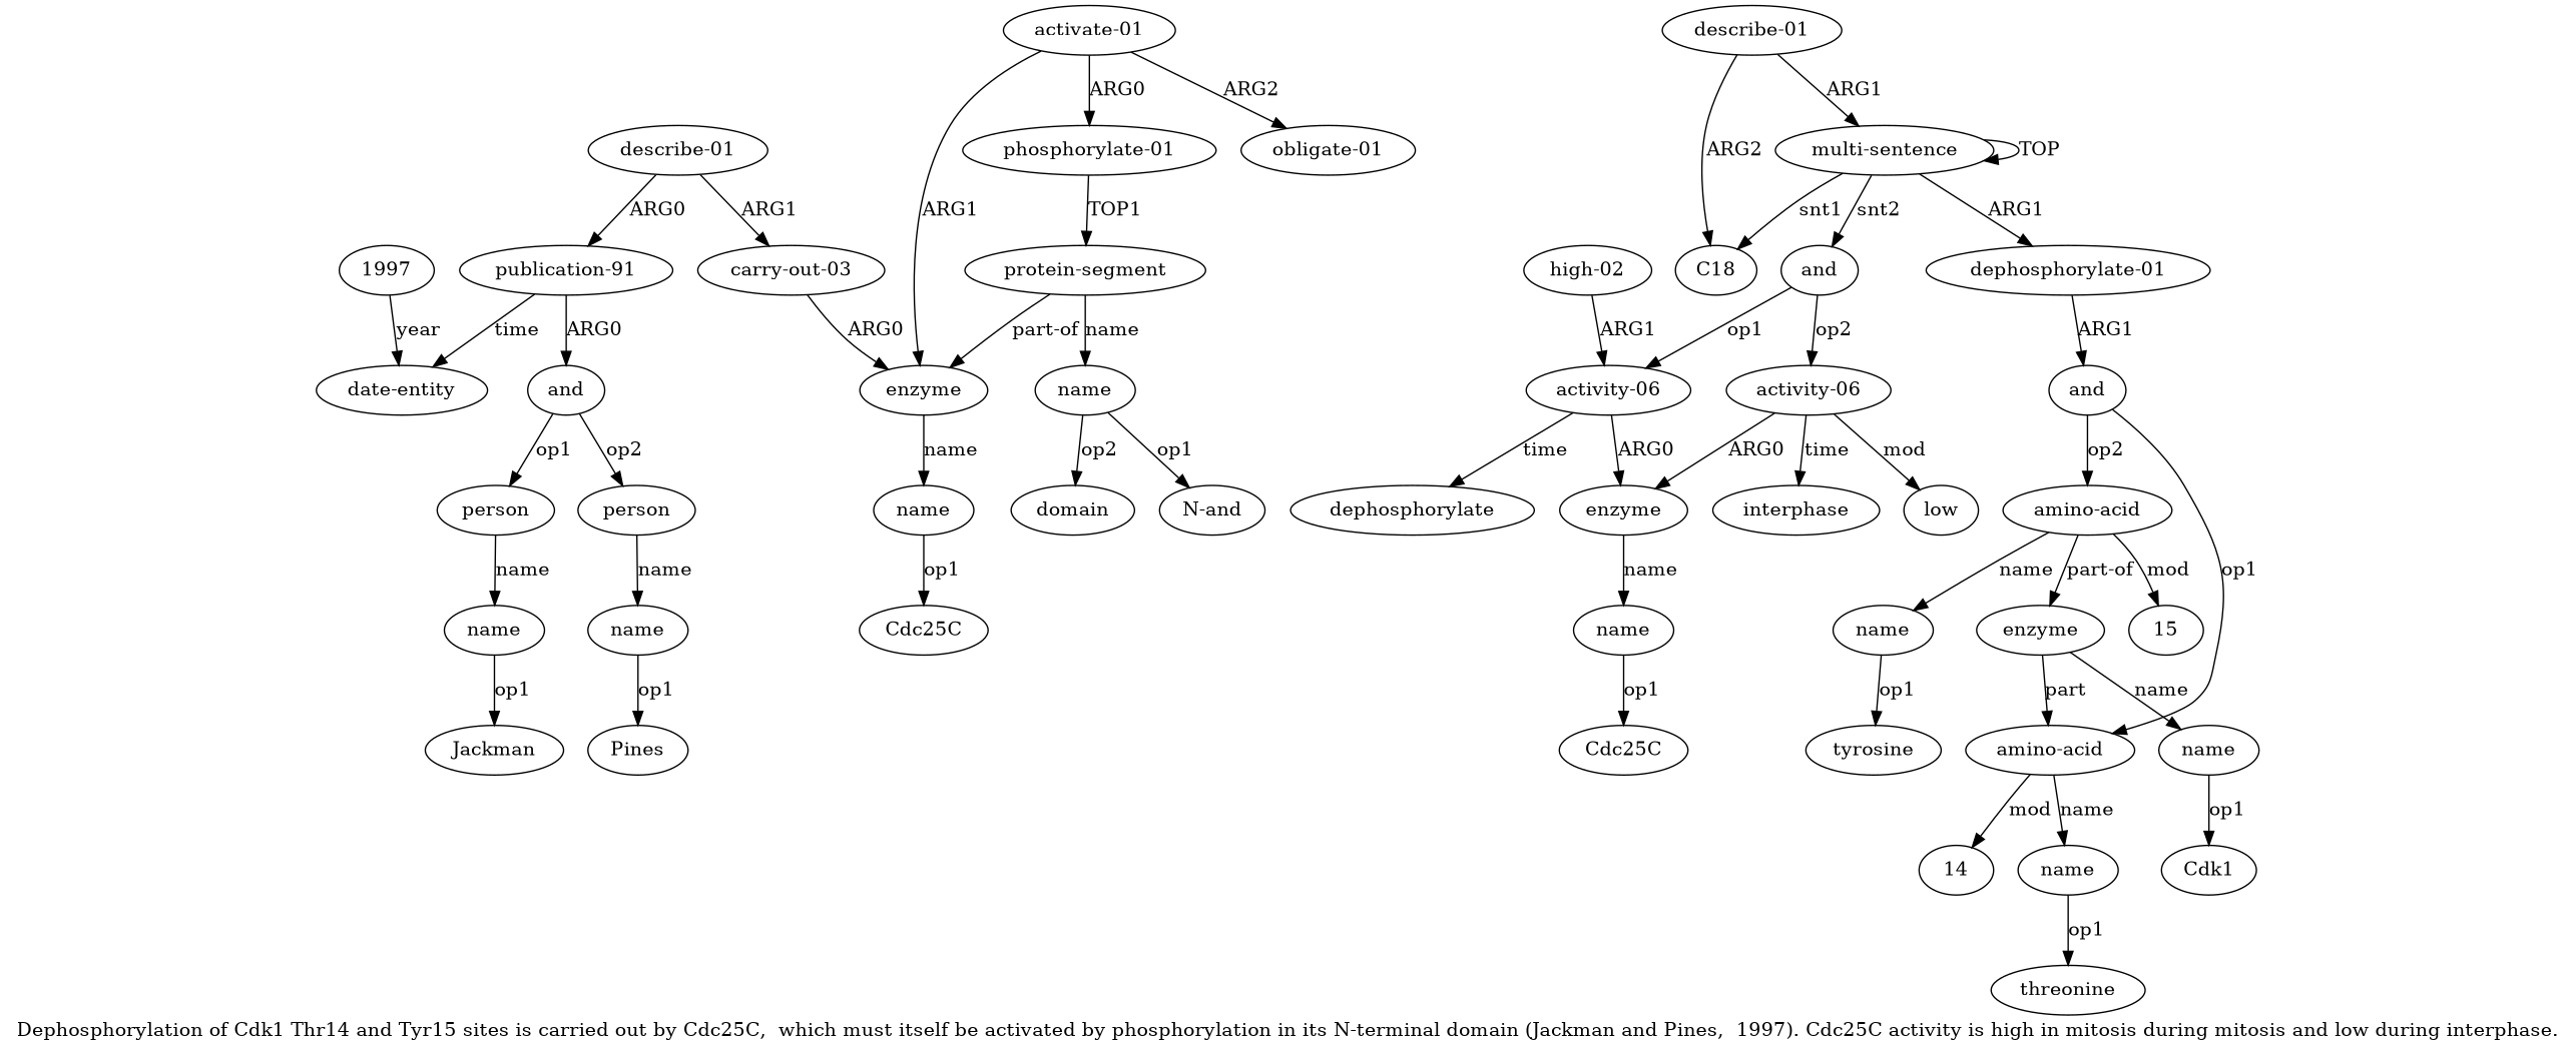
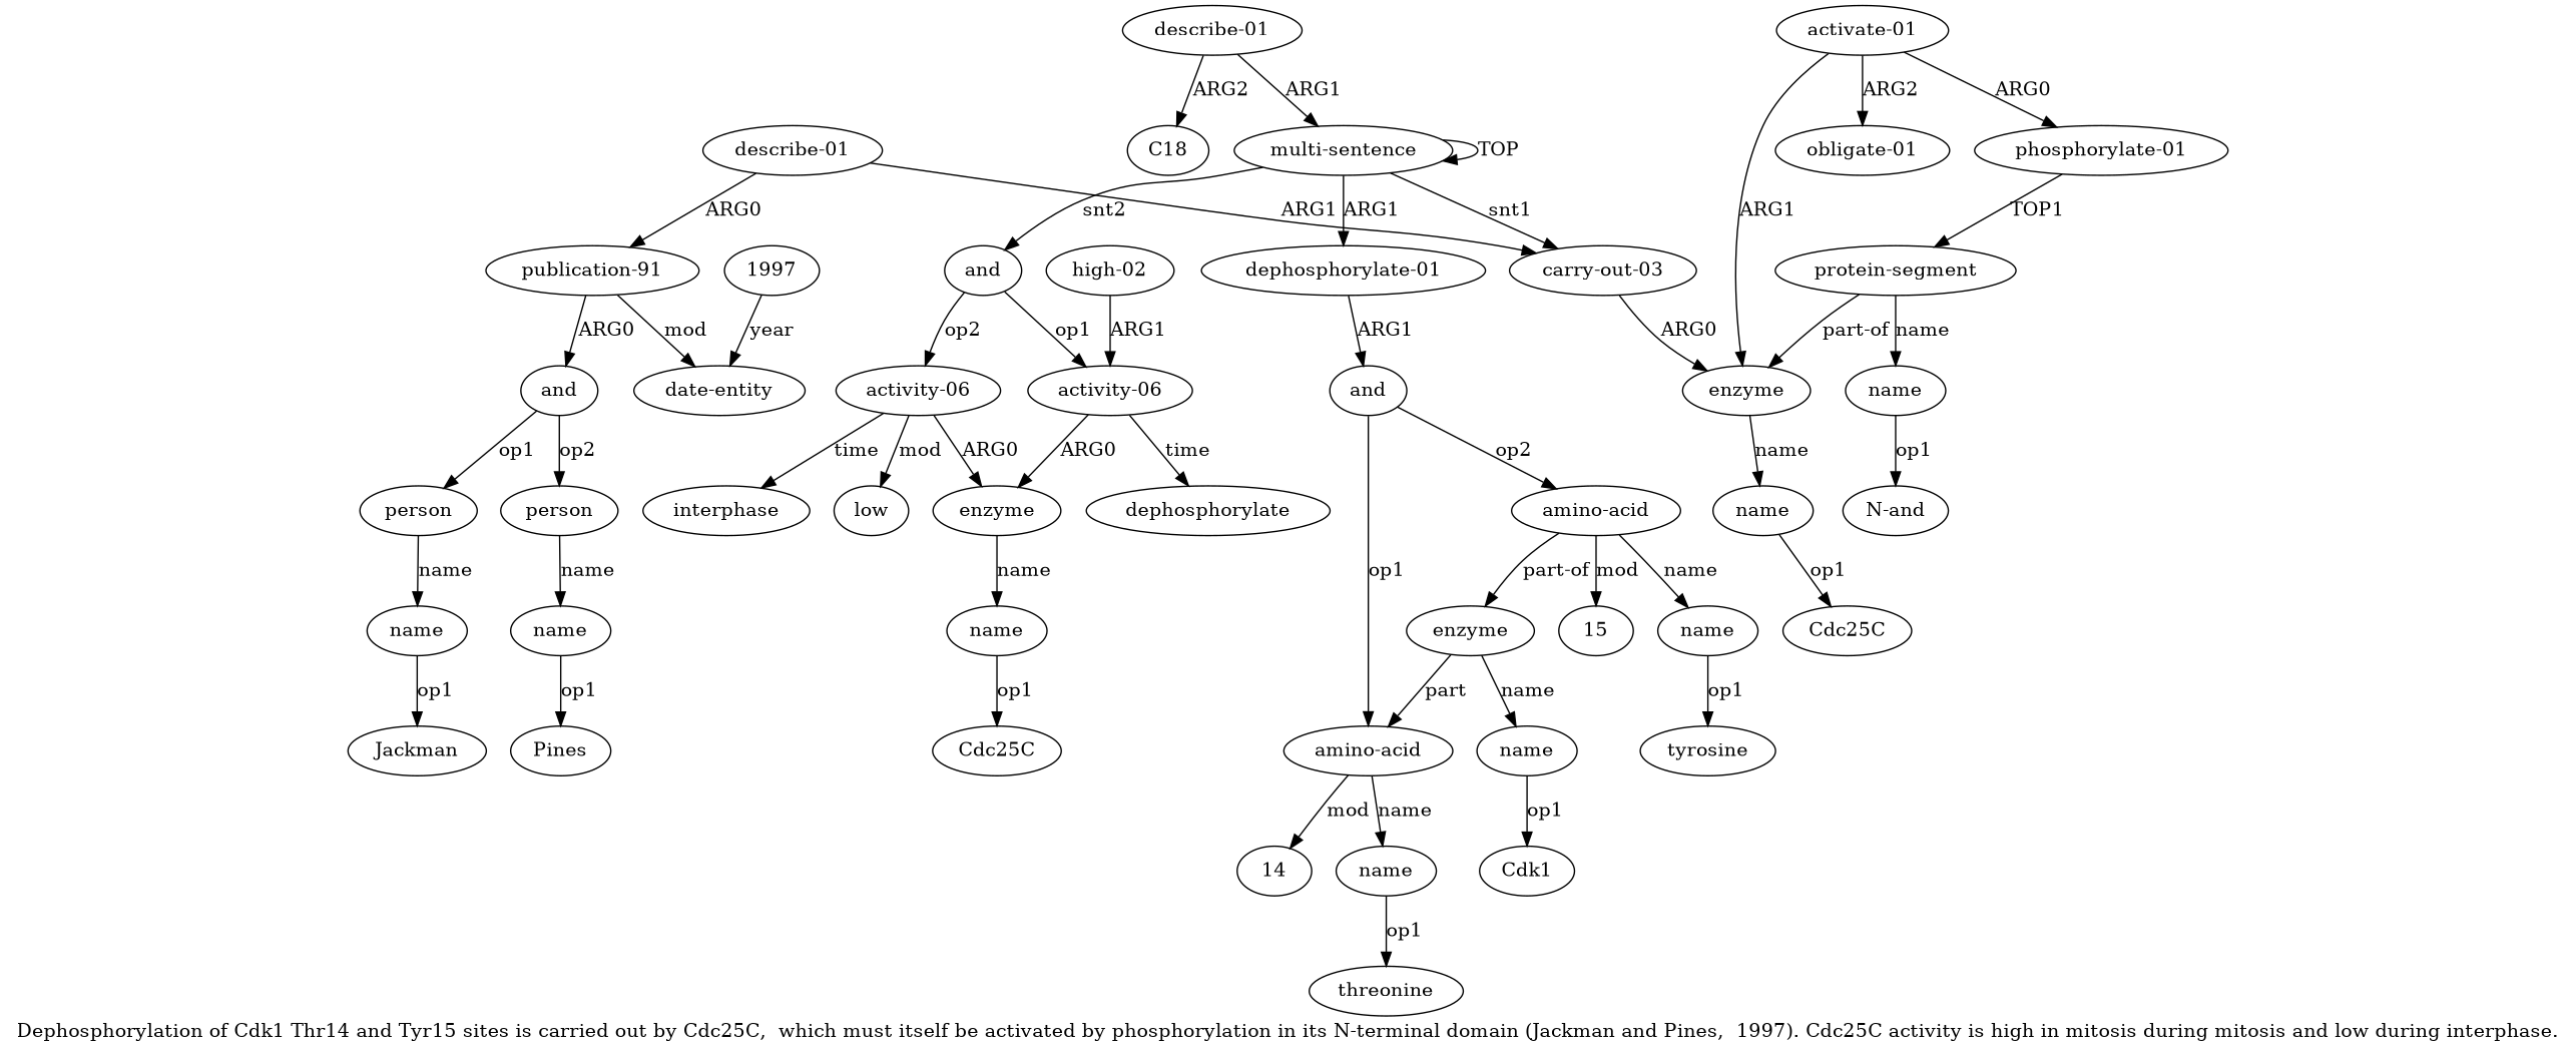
  digraph {
    label="Dephosphorylation of Cdk1 Thr14 and Tyr15 sites is carried out by Cdc25C,  which must itself be activated by phosphorylation in its N-terminal domain (Jackman and Pines,  1997). Cdc25C activity is high in mitosis during mitosis and low during interphase."
    node [color=black gold_ind=-1 gold_label=name test_ind=-1 test_label=name]
    edge [color=black gold_label=op1 test_label=op1]
    n1 [gold_ind=20 gold_label=person label=person test_ind=20 test_label=person]
    n2 [gold_ind=21 label=name test_ind=21]
    n3 [gold_label=Jackman label=Jackman test_label=Jackman]
    n4 [gold_ind=22 gold_label=person label=person test_ind=22 test_label=person]
    n5 [gold_ind=23 label=name test_ind=23]
    n6 [gold_label=Pines label=Pines test_label=Pines]
    n7 [gold_ind=24 gold_label="date-entity" label="date-entity" test_ind=24 test_label="date-entity"]
    n8 [gold_label=1997 label=1997 test_label=1997]
    n9 [gold_ind=25 gold_label=and label=and test_ind=25 test_label=and]
    n10 [gold_ind=26 gold_label="activity-06" label="activity-06" test_ind=26 test_label="activity-06"]
    n11 [gold_ind=31 gold_label="activity-06" label="activity-06" test_ind=31 test_label="activity-06"]
    n12 [gold_ind=27 gold_label=enzyme label=enzyme test_ind=27 test_label=enzyme]
    n13 [gold_ind=29 gold_label=mitosis label=dephosphorylate test_ind=29 test_label=mitosis]
    n14 [gold_ind=33 gold_label=low label=low test_ind=33 test_label=low]
    n15 [gold_ind=32 gold_label=interphase label=interphase test_ind=32 test_label=interphase]
    n16 [gold_ind=28 label=name test_ind=28]
    n17 [gold_label=Cdc25C label=Cdc25C test_label=Cdc25C]
    n18 [gold_label=Cdc25C label=Cdc25C test_label=Cdc25C]
    n19 [gold_ind=30 gold_label="high-02" label="high-02" test_ind=30 test_label="high-02"]
    n20 [gold_label=tyrosine label=tyrosine test_label=tyrosine]
    n21 [gold_ind=35 gold_label=C18 label=C18 test_ind=35 test_label=C18]
    n22 [gold_ind=34 gold_label="describe-01" label="describe-01" test_ind=34 test_label="describe-01"]
    n23 [gold_ind=0 gold_label="multi-sentence" label="multi-sentence" test_ind=0 test_label="multi-sentence"]
    n24 [gold_ind=1 gold_label="carry-out-03" label="carry-out-03" test_ind=1 test_label="carry-out-03"]
    n25 [gold_ind=9 gold_label="dephosphorylate-01" label="dephosphorylate-01" test_ind=9 test_label="dephosphorylate-01"]
    n26 [gold_ind=2 gold_label=enzyme label=enzyme test_ind=2 test_label=enzyme]
    n27 [gold_label=15 label=15 test_label=15]
    n28 [gold_label="N-terminus" label="N-and" test_label="N-terminus"]
    n29 [gold_ind=15 gold_label="amino-acid" label="amino-acid" test_ind=15 test_label="amino-acid"]
    n30 [gold_ind=16 label=name test_ind=16]
    n31 [gold_ind=13 gold_label=enzyme label=enzyme test_ind=13 test_label=enzyme]
    n32 [gold_ind=14 label=name test_ind=14]
    n33 [gold_ind=11 gold_label="amino-acid" label="amino-acid" test_ind=11 test_label="amino-acid"]
    n34 [gold_label=Cdk1 label=Cdk1 test_label=Cdk1]
    n35 [gold_ind=12 label=name test_ind=12]
    n36 [gold_label=14 label=14 test_label=14]
    n37 [gold_ind=17 gold_label="describe-01" label="describe-01" test_ind=17 test_label="describe-01"]
    n38 [gold_ind=18 gold_label="publication-91" label="publication-91" test_ind=18 test_label="publication-91"]
    n39 [gold_ind=19 gold_label=and label=and test_ind=19 test_label=and]
    n40 [gold_ind=3 label=name test_ind=3]
    n41 [gold_ind=10 gold_label=and label=and test_ind=10 test_label=and]
    n42 [gold_label=threonine label=threonine test_label=threonine]
    n43 [gold_ind=5 gold_label="phosphorylate-01" label="phosphorylate-01" test_ind=5 test_label="phosphorylate-01"]
    n44 [gold_ind=6 gold_label="protein-segment" label="protein-segment" test_ind=6 test_label="protein-segment"]
    n45 [gold_ind=7 label=name test_ind=7]
-   n46 [gold_label=domain label=domain test_label=domain]
    n47 [gold_ind=4 gold_label="activate-01" label="activate-01" test_ind=4 test_label="activate-01"]
    n48 [gold_ind=8 gold_label="obligate-01" label="obligate-01" test_ind=8 test_label="obligate-01"]
    n1 -> n2 [gold_label=name label=name test_label=name]
    n2 -> n3 [label=op1]
    n4 -> n5 [gold_label=name label=name test_label=name]
    n5 -> n6 [label=op1]
    n8 -> n7 [gold_label=year label=year test_label=year]
    n9 -> n10 [label=op1]
    n9 -> n11 [gold_label=op2 label=op2 test_label=op2]
    n10 -> n12 [gold_label=ARG0 label=ARG0 test_label=ARG0]
    n10 -> n13 [gold_label=time label=time test_label=time]
    n11 -> n12 [gold_label=ARG0 label=ARG0 test_label=ARG0]
    n11 -> n14 [gold_label=mod label=mod test_label=mod]
    n11 -> n15 [gold_label=time label=time test_label=time]
    n12 -> n16 [gold_label=name label=name test_label=name]
    n16 -> n17 [label=op1]
    n19 -> n10 [gold_label=ARG1 label=ARG1 test_label=ARG1]
    n22 -> n21 [gold_label=ARG2 label=ARG2 test_label=ARG2]
    n22 -> n23 [gold_label=ARG1 label=ARG1 test_label=ARG1]
    n23 -> n9 [gold_label=snt2 label=snt2 test_label=snt2]
    n23 -> n23 [gold_label=TOP label=TOP test_label=TOP]
-   n23 -> n21 [gold_label=snt1 label=snt1 test_label=snt1]
+   n23 -> n24 [gold_label=snt1 label=snt1 test_label=snt1]
    n23 -> n25 [gold_label=ARG1 label=ARG1 test_label=ARG1]
    n24 -> n26 [gold_label=ARG0 label=ARG0 test_label=ARG0]
    n25 -> n41 [gold_label=ARG1 label=ARG1 test_label=ARG1]
    n26 -> n40 [gold_label=name label=name test_label=name]
    n29 -> n27 [gold_label=mod label=mod test_label=mod]
    n29 -> n30 [gold_label=name label=name test_label=name]
    n29 -> n31 [gold_label="part-of" label="part-of" test_label="part-of"]
    n30 -> n20 [label=op1]
    n31 -> n32 [gold_label=name label=name test_label=name]
    n31 -> n33 [gold_label=part label=part test_label=part]
    n32 -> n34 [label=op1]
    n33 -> n35 [gold_label=name label=name test_label=name]
    n33 -> n36 [gold_label=mod label=mod test_label=mod]
    n35 -> n42 [label=op1]
    n37 -> n24 [gold_label=ARG1 label=ARG1 test_label=ARG1]
    n37 -> n38 [gold_label=ARG0 label=ARG0 test_label=ARG0]
-   n38 -> n7 [gold_label=time label=time test_label=time]
+   n38 -> n7 [gold_label=time label=mod test_label=time]
    n38 -> n39 [gold_label=ARG0 label=ARG0 test_label=ARG0]
    n39 -> n1 [label=op1]
    n39 -> n4 [gold_label=op2 label=op2 test_label=op2]
    n40 -> n18 [label=op1]
    n41 -> n29 [gold_label=op2 label=op2 test_label=op2]
    n41 -> n33 [label=op1]
    n43 -> n44 [gold_label=ARG1 label=TOP1 test_label=ARG1]
    n44 -> n26 [gold_label="part-of" label="part-of" test_label="part-of"]
    n44 -> n45 [gold_label=name label=name test_label=name]
    n45 -> n28 [label=op1]
-   n45 -> n46 [gold_label=op2 label=op2 test_label=op2]
    n47 -> n26 [gold_label=ARG1 label=ARG1 test_label=ARG1]
    n47 -> n43 [gold_label=ARG0 label=ARG0 test_label=ARG0]
    n47 -> n48 [gold_label=ARG2 label=ARG2 test_label=ARG2]
  }
